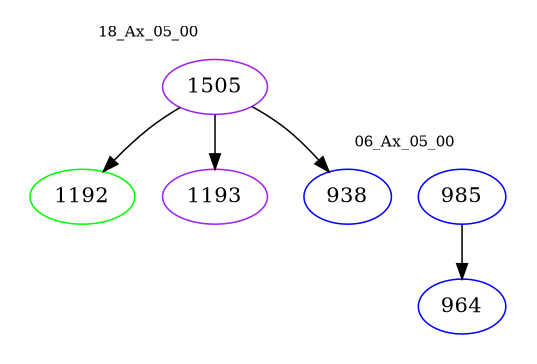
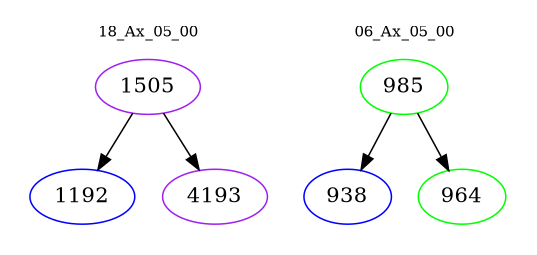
  digraph {
    node [color=purple]
    edge [color=black]
    n1 [label=1505]
-   n2 [color=green label=1192]
-   n3 [label=1193]
-   n4 [color=blue label=985]
+   n2 [color=blue label=1192]
+   n3 [label=4193]
+   n4 [color=green label=985]
    n5 [color=blue label=938]
-   n6 [color=blue label=964]
+   n6 [color=green label=964]
    subgraph cluster_1 {
      color=white
      fontsize=10
      label="18_Ax_05_00"
      n1
      n2
      n3
    }
    subgraph cluster_2 {
      color=white
      fontsize=10
      label="06_Ax_05_00"
      n4
      n5
      n6
    }
    n1 -> n2
    n1 -> n3
-   n1 -> n5
+   n4 -> n5
    n4 -> n6
  }
